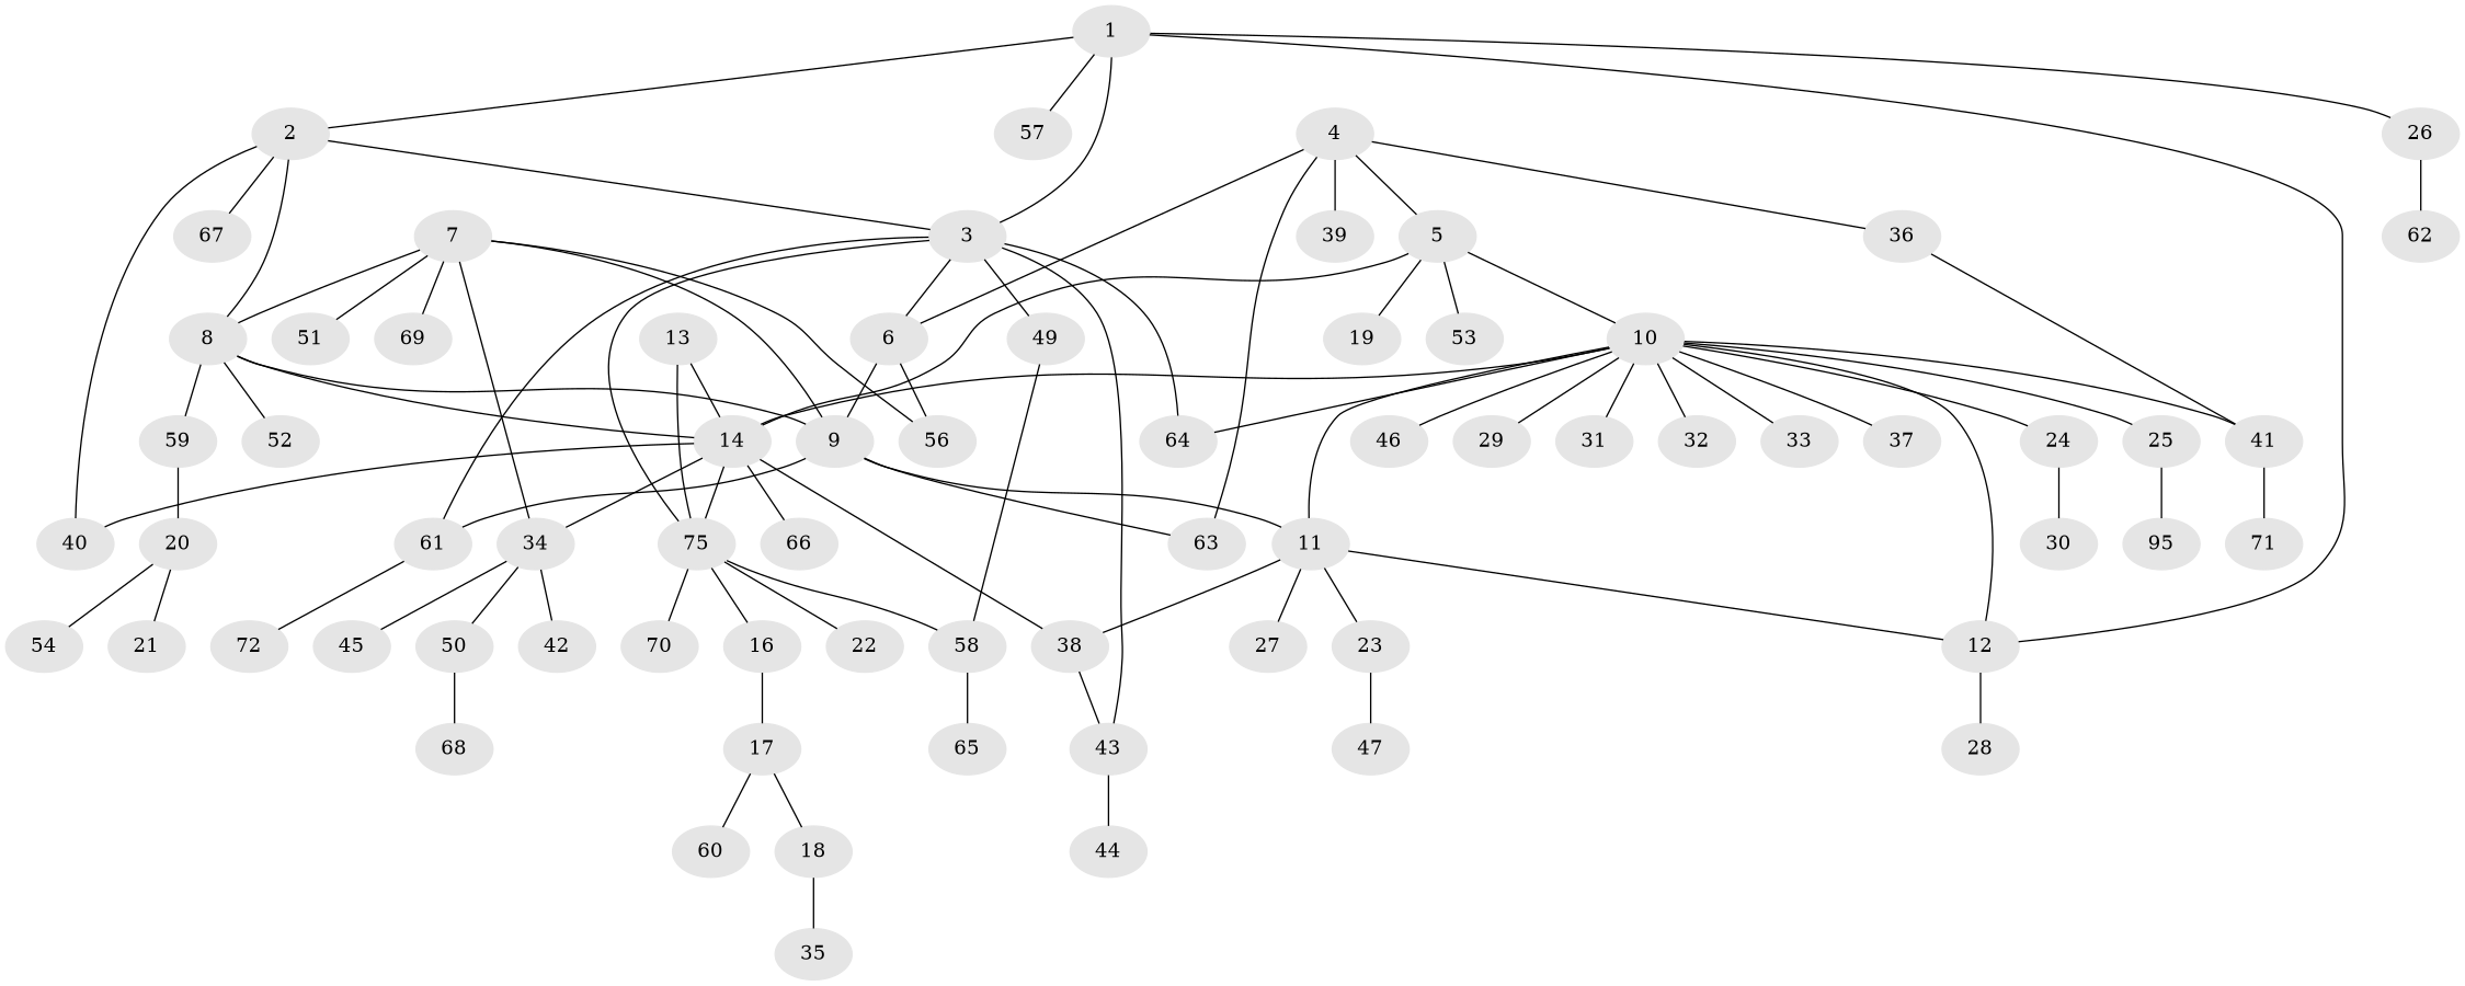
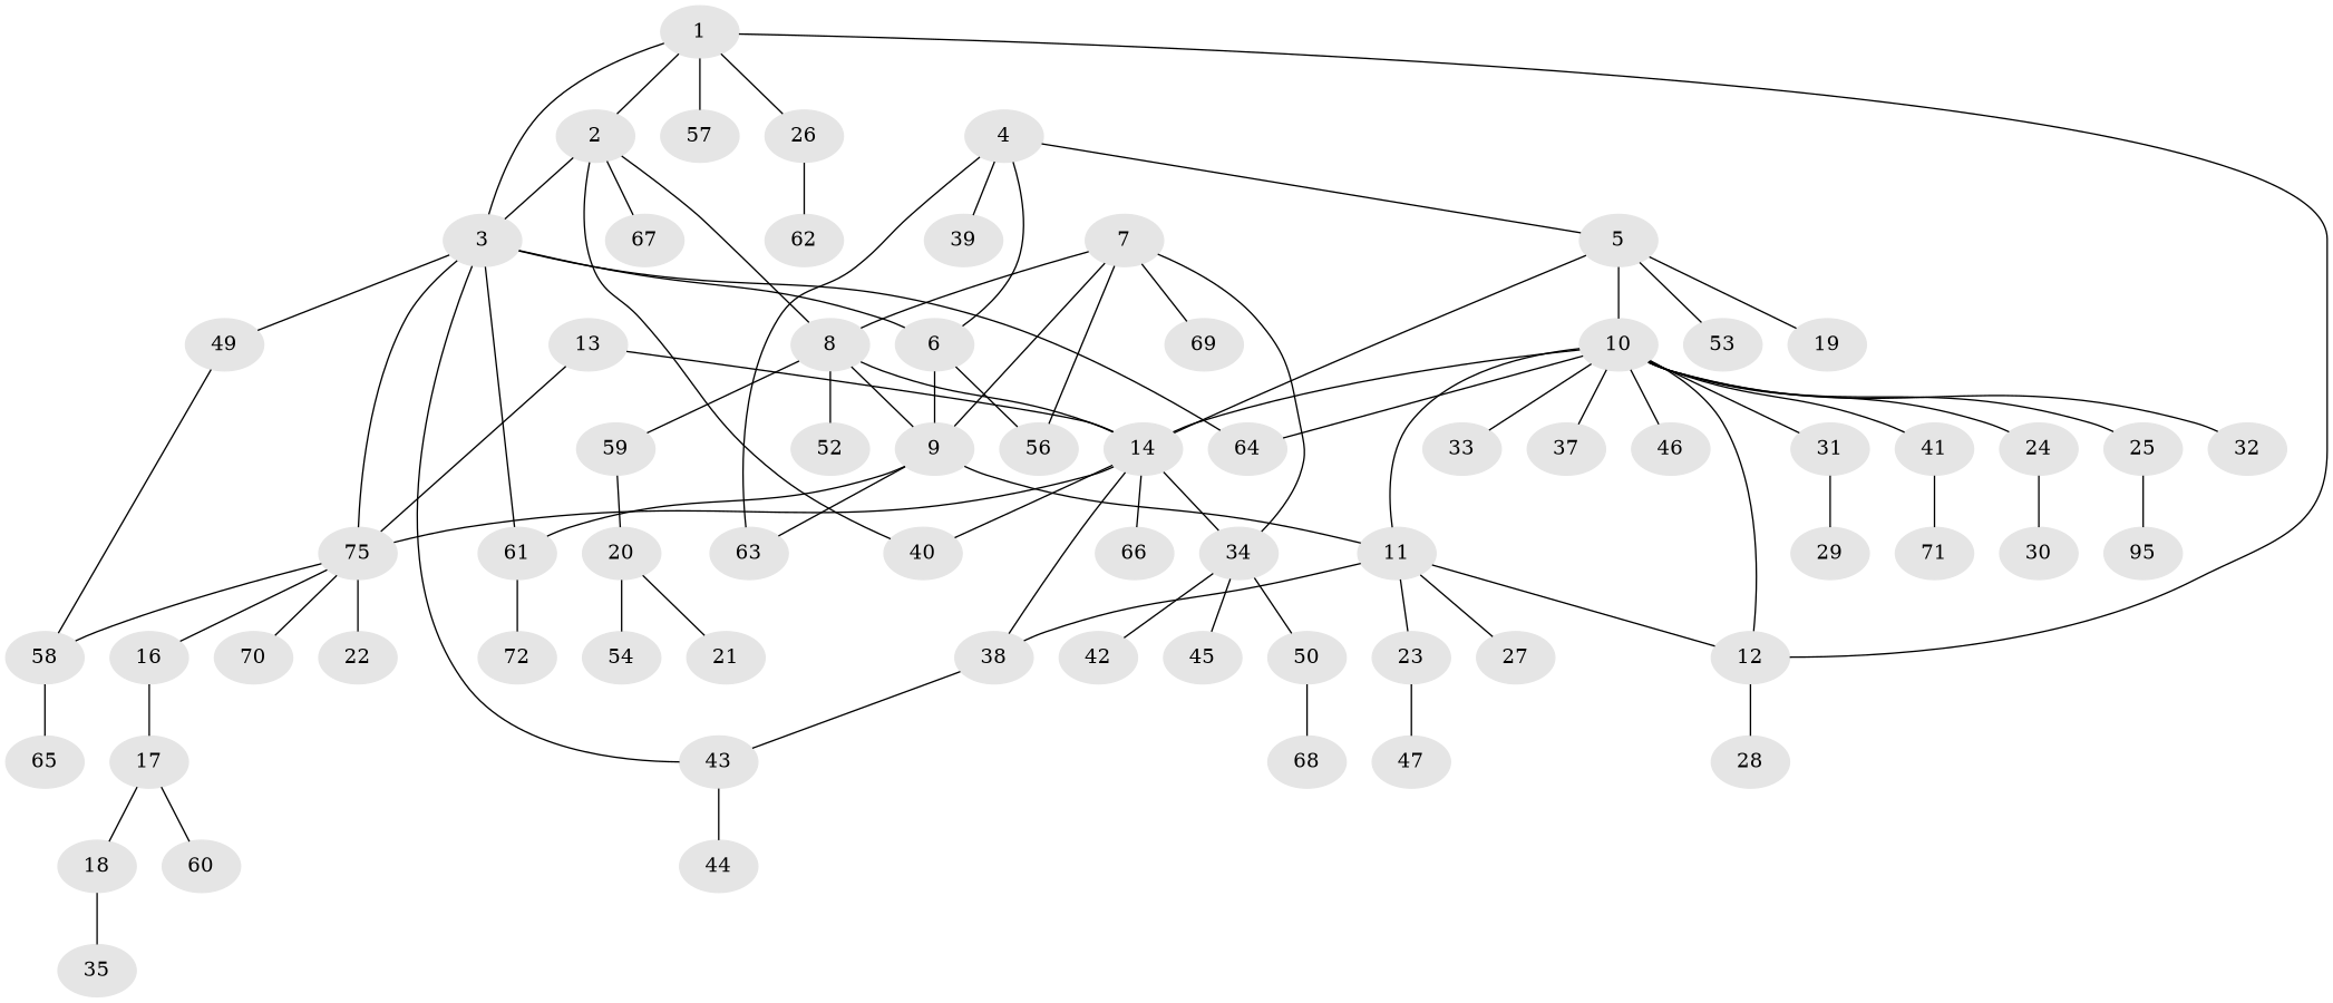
  graph {
    node [color=gray90 style=filled]
    1
    2
    3
    12
    26
    57
    8
    40
    67
    6
    n11 [label=75]
    43
    49
    61
    64
    28
    62
    14
    9
    52
    59
    56
    16
    22
    58
    70
    44
    72
    4
    5
-   36
    39
    63
    10
    19
    53
    41
    11
    24
    25
    29
    31
    32
    33
    37
    46
    34
    38
    66
    7
-   51
    69
    42
    45
    50
    20
    21
    54
    23
    27
    30
    n62 [label=95]
    71
    47
    13
    17
    65
    18
    60
    35
    68
    1 -- 2
    1 -- 3
    1 -- 12
    1 -- 26
    1 -- 57
    2 -- 3
    2 -- 8
    2 -- 40
    2 -- 67
    3 -- 6
    3 -- n11
    3 -- 43
    3 -- 49
    3 -- 61
    3 -- 64
    12 -- 28
    26 -- 62
    8 -- 14
    8 -- 9
    8 -- 52
    8 -- 59
    6 -- 9
    6 -- 56
    n11 -- 16
    n11 -- 22
    n11 -- 58
    n11 -- 70
    43 -- 44
    49 -- 58
    61 -- 72
    14 -- 40
    14 -- n11
    14 -- 34
    14 -- 38
    14 -- 66
    9 -- 61
    9 -- 63
    9 -- 11
    59 -- 20
    16 -- 17
    58 -- 65
    4 -- 6
    4 -- 5
-   4 -- 36
    4 -- 39
    4 -- 63
    5 -- 14
    5 -- 10
    5 -- 19
    5 -- 53
-   36 -- 41
    10 -- 12
    10 -- 64
    10 -- 14
    10 -- 41
    10 -- 11
    10 -- 24
    10 -- 25
-   10 -- 29
+   31 -- 29
    10 -- 31
    10 -- 32
    10 -- 33
    10 -- 37
    10 -- 46
    41 -- 71
    11 -- 12
    11 -- 38
    11 -- 23
    11 -- 27
    24 -- 30
    25 -- n62
    34 -- 42
    34 -- 45
    34 -- 50
    38 -- 43
    7 -- 8
    7 -- 9
    7 -- 56
    7 -- 34
-   7 -- 51
    7 -- 69
    50 -- 68
    20 -- 21
    20 -- 54
    23 -- 47
    13 -- n11
    13 -- 14
    17 -- 18
    17 -- 60
    18 -- 35
  }
